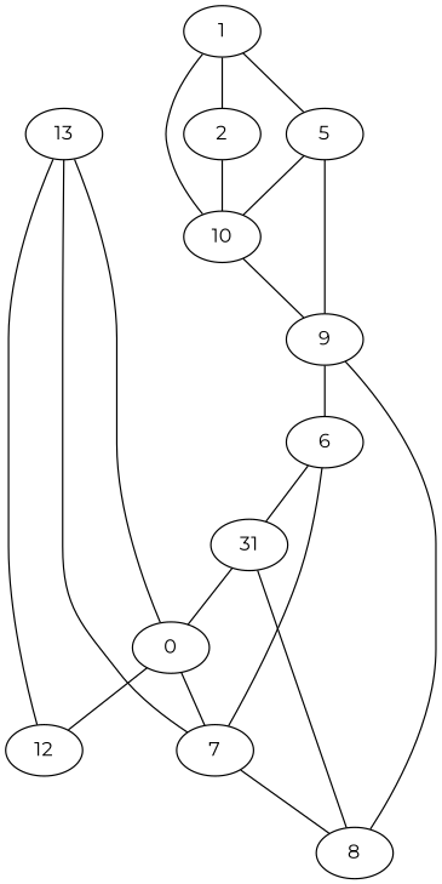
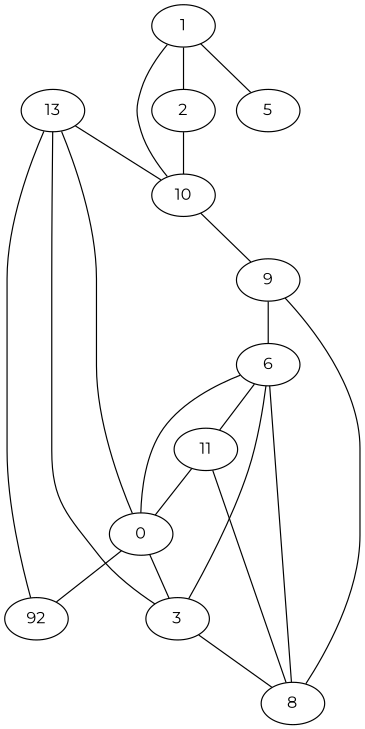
  graph {
    fontname=Montserrat
    node [aaLength=5 fontname=Montserrat sequence=NQNTF type=1]
    edge [distance0=19.0 fontname=Montserrat frequency=1 type0=2]
    1 [aaLength=11 sequence=FTWAQWFETQH type=0]
    2 [aaLength=14 sequence=QQCTNAMQVINNYQ type=0]
    10
    5
    9 [aaLength=2 sequence=PN]
    6 [aaLength=10 sequence=QVPLIHCNLT]
    8 [aaLength=3 sequence=NCH]
-   11 [aaLength=10 sequence=QVPLIHCNLT label=31]
+   11 [aaLength=10 sequence=QVPLIHCNLT]
    n9 [label=0 sequence=QNISN type=0]
-   7 [aaLength=17 sequence=CRYAQTPANMFYIVACD]
-   12 [aaLength=17 sequence=CRYAQTPANMFYIVACD]
+   7 [aaLength=17 sequence=CRYAQTPANMFYIVACD label=3]
+   12 [aaLength=17 sequence=CRYAQTPANMFYIVACD label=92]
    13 [aaLength=10 sequence=PVVPVHLDRI]
    1 -- 2 [distance0=22.08881 type0=1]
    1 -- 10 [distance0=39.67193 type0=3]
    1 -- 5 [distance0=39.67193]
    2 -- 10 [distance0=19.08799]
    10 -- 9
-   5 -- 10 [distance0=0.0 type0=5]
-   5 -- 9
+   13 -- 10 [distance0=0.0 type0=5]
    9 -- 6 [type0=3]
    9 -- 8 [distance0=12.0 distance1=10.0 frequency=2 type0=1 type1=4]
    6 -- 11 [distance0=0.0 type0=5]
+   8 -- 6 [distance0=7.0 distance1=4.0 frequency=2 type0=1 type1=4]
    8 -- 11 [distance0=7.0]
    11 -- n9 [distance0=14.07078 distance1=4.0 frequency=2 type0=3 type1=4]
+   n9 -- 6 [distance0=14.07078 type0=3]
    n9 -- 7 [distance0=5.194879 distance1=0.0 frequency=2 type0=1 type1=5]
    n9 -- 12 [distance0=5.194879]
    7 -- 6 [type0=3]
    7 -- 8 [distance0=0.0 distance1=0.0 frequency=2 type0=1 type1=5]
    13 -- n9 [distance0=33.03009 type0=3]
    13 -- 7 [distance0=28.0 type0=1]
    13 -- 12 [distance0=28.0]
  }
